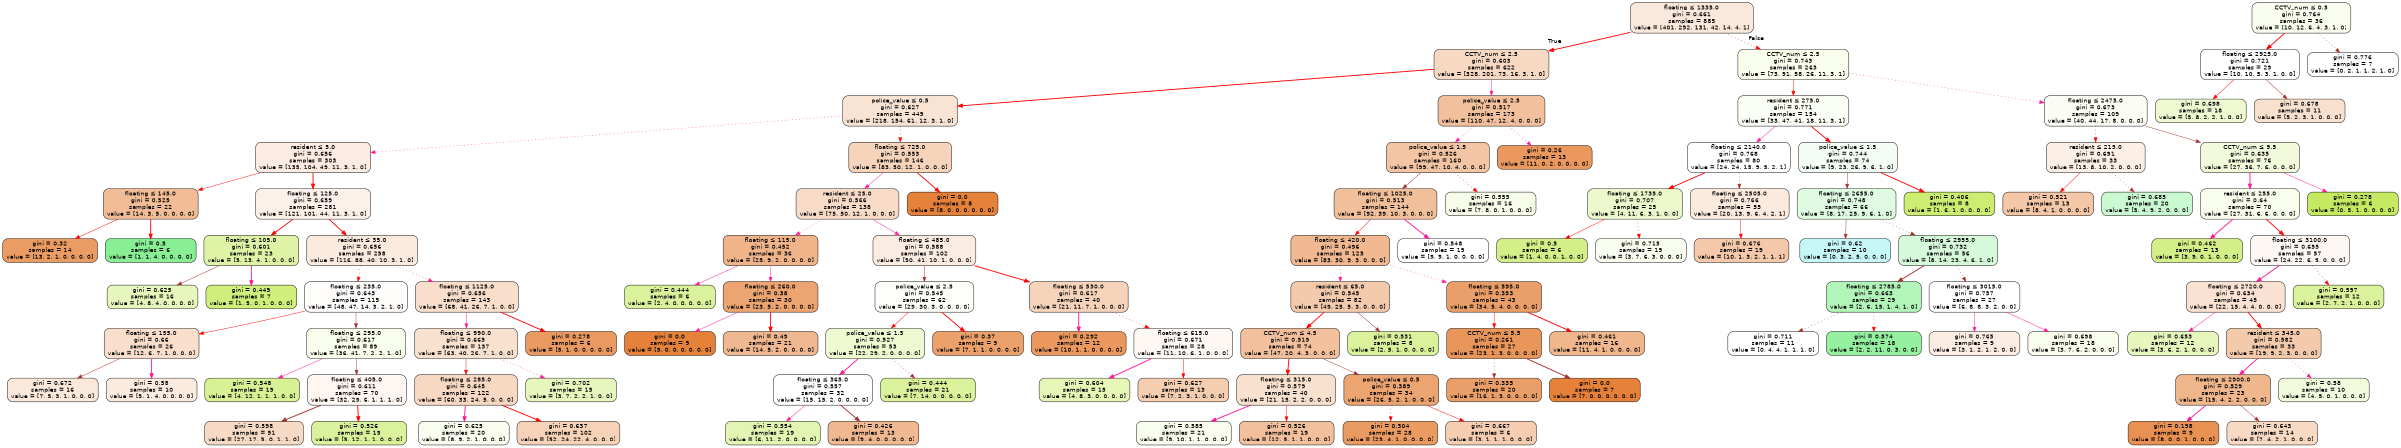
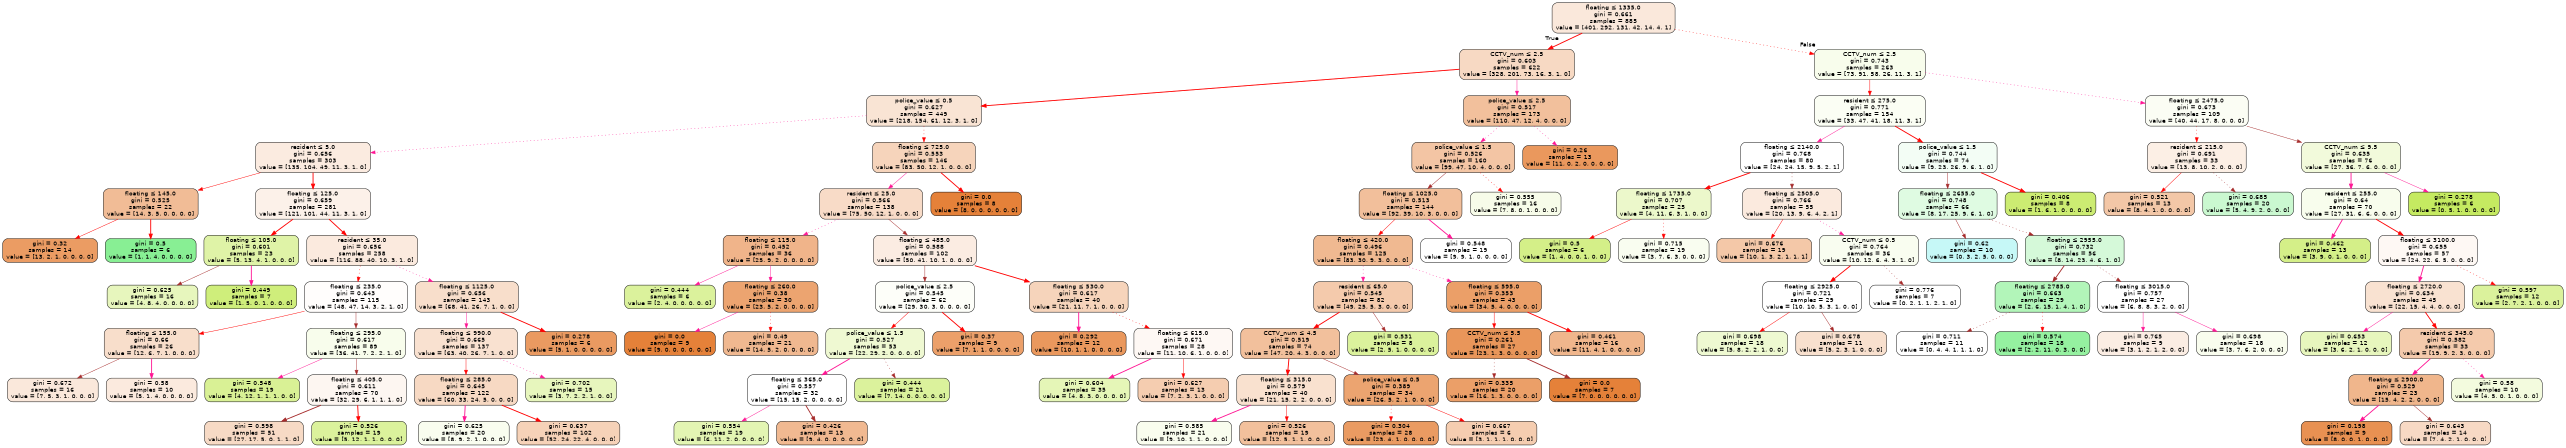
  digraph {
    node [color=black fillcolor="#ffffff" fontname=helvetica shape=box style="filled, rounded"]
    edge [color=red fontname=helvetica style=solid]
    n1 [fillcolor="#fae8db" label=<floating &le; 1335.0<br/>gini = 0.661<br/>samples = 885<br/>value = [401, 292, 131, 42, 14, 4, 1]>]
    n2 [fillcolor="#f7d9c3" label=<CCTV_num &le; 2.5<br/>gini = 0.603<br/>samples = 622<br/>value = [328, 201, 73, 16, 3, 1, 0]>]
    n3 [fillcolor="#f8fdec" label=<CCTV_num &le; 2.5<br/>gini = 0.743<br/>samples = 263<br/>value = [73, 91, 58, 26, 11, 3, 1]>]
    n4 [fillcolor="#f9e4d4" label=<police_value &le; 0.5<br/>gini = 0.627<br/>samples = 449<br/>value = [218, 154, 61, 12, 3, 1, 0]>]
    n5 [fillcolor="#f2c09c" label=<police_value &le; 2.5<br/>gini = 0.517<br/>samples = 173<br/>value = [110, 47, 12, 4, 0, 0, 0]>]
    n6 [fillcolor="#fbfef4" label=<resident &le; 275.0<br/>gini = 0.771<br/>samples = 154<br/>value = [33, 47, 41, 18, 11, 3, 1]>]
    n7 [fillcolor="#fbfdf4" label=<floating &le; 2475.0<br/>gini = 0.673<br/>samples = 109<br/>value = [40, 44, 17, 8, 0, 0, 0]>]
    n8 [fillcolor="#fbebe0" label=<resident &le; 5.0<br/>gini = 0.656<br/>samples = 303<br/>value = [135, 104, 49, 11, 3, 1, 0]>]
    n9 [fillcolor="#f6d4bb" label=<floating &le; 725.0<br/>gini = 0.553<br/>samples = 146<br/>value = [83, 50, 12, 1, 0, 0, 0]>]
    n10 [fillcolor="#f3c5a4" label=<police_value &le; 1.5<br/>gini = 0.526<br/>samples = 160<br/>value = [99, 47, 10, 4, 0, 0, 0]>]
    n11 [fillcolor="#ea985d" label=<gini = 0.26<br/>samples = 13<br/>value = [11, 0, 2, 0, 0, 0, 0]>]
    n12 [fillcolor="#f1bc96" label=<floating &le; 145.0<br/>gini = 0.525<br/>samples = 22<br/>value = [14, 3, 5, 0, 0, 0, 0]>]
    n13 [fillcolor="#fcf1e9" label=<floating &le; 125.0<br/>gini = 0.659<br/>samples = 281<br/>value = [121, 101, 44, 11, 3, 1, 0]>]
    n14 [fillcolor="#f8dbc7" label=<resident &le; 25.0<br/>gini = 0.566<br/>samples = 138<br/>value = [75, 50, 12, 1, 0, 0, 0]>]
    n15 [fillcolor="#e58139" label=<gini = 0.0<br/>samples = 8<br/>value = [8, 0, 0, 0, 0, 0, 0]>]
    n16 [fillcolor="#eb9c63" label=<gini = 0.32<br/>samples = 14<br/>value = [13, 2, 1, 0, 0, 0, 0]>]
    n17 [fillcolor="#88ef94" label=<gini = 0.5<br/>samples = 6<br/>value = [1, 1, 4, 0, 0, 0, 0]>]
    n18 [fillcolor="#dff3a7" label=<floating &le; 105.0<br/>gini = 0.601<br/>samples = 23<br/>value = [5, 13, 4, 1, 0, 0, 0]>]
    n19 [fillcolor="#fbeade" label=<resident &le; 35.0<br/>gini = 0.656<br/>samples = 258<br/>value = [116, 88, 40, 10, 3, 1, 0]>]
    n20 [fillcolor="#e7f6bd" label=<gini = 0.625<br/>samples = 16<br/>value = [4, 8, 4, 0, 0, 0, 0]>]
    n21 [fillcolor="#cfee7b" label=<gini = 0.449<br/>samples = 7<br/>value = [1, 5, 0, 1, 0, 0, 0]>]
    n22 [fillcolor="#fffdfc" label=<floating &le; 235.0<br/>gini = 0.643<br/>samples = 115<br/>value = [48, 47, 14, 3, 2, 1, 0]>]
    n23 [fillcolor="#f8decb" label=<floating &le; 1125.0<br/>gini = 0.656<br/>samples = 143<br/>value = [68, 41, 26, 7, 1, 0, 0]>]
    n24 [fillcolor="#f8decb" label=<floating &le; 155.0<br/>gini = 0.66<br/>samples = 26<br/>value = [12, 6, 7, 1, 0, 0, 0]>]
    n25 [fillcolor="#f8fdec" label=<floating &le; 295.0<br/>gini = 0.617<br/>samples = 89<br/>value = [36, 41, 7, 2, 2, 1, 0]>]
    n26 [fillcolor="#f9e1d0" label=<floating &le; 990.0<br/>gini = 0.665<br/>samples = 137<br/>value = [63, 40, 26, 7, 1, 0, 0]>]
    n27 [fillcolor="#ea9a61" label=<gini = 0.278<br/>samples = 6<br/>value = [5, 1, 0, 0, 0, 0, 0]>]
    n28 [fillcolor="#fae8db" label=<gini = 0.672<br/>samples = 16<br/>value = [7, 5, 3, 1, 0, 0, 0]>]
    n29 [fillcolor="#fbeade" label=<gini = 0.58<br/>samples = 10<br/>value = [5, 1, 4, 0, 0, 0, 0]>]
    n30 [fillcolor="#d9f195" label=<gini = 0.548<br/>samples = 19<br/>value = [4, 12, 1, 1, 1, 0, 0]>]
    n31 [fillcolor="#fdf6f1" label=<floating &le; 405.0<br/>gini = 0.611<br/>samples = 70<br/>value = [32, 29, 6, 1, 1, 1, 0]>]
    n32 [fillcolor="#f7dac5" label=<gini = 0.598<br/>samples = 51<br/>value = [27, 17, 5, 0, 1, 1, 0]>]
    n33 [fillcolor="#dbf29c" label=<gini = 0.526<br/>samples = 19<br/>value = [5, 12, 1, 1, 0, 0, 0]>]
    n34 [fillcolor="#f7d9c3" label=<floating &le; 285.0<br/>gini = 0.645<br/>samples = 122<br/>value = [60, 33, 24, 5, 0, 0, 0]>]
    n35 [fillcolor="#e7f6bd" label=<gini = 0.702<br/>samples = 15<br/>value = [3, 7, 2, 2, 1, 0, 0]>]
    n36 [fillcolor="#f9fdef" label=<gini = 0.625<br/>samples = 20<br/>value = [8, 9, 2, 1, 0, 0, 0]>]
    n37 [fillcolor="#f6d2b8" label=<gini = 0.637<br/>samples = 102<br/>value = [52, 24, 22, 4, 0, 0, 0]>]
    n38 [fillcolor="#f0b48a" label=<floating &le; 115.0<br/>gini = 0.452<br/>samples = 36<br/>value = [25, 9, 2, 0, 0, 0, 0]>]
    n39 [fillcolor="#fbece2" label=<floating &le; 485.0<br/>gini = 0.588<br/>samples = 102<br/>value = [50, 41, 10, 1, 0, 0, 0]>]
    n40 [fillcolor="#dbf29c" label=<gini = 0.444<br/>samples = 6<br/>value = [2, 4, 0, 0, 0, 0, 0]>]
    n41 [fillcolor="#eca470" label=<floating &le; 260.0<br/>gini = 0.38<br/>samples = 30<br/>value = [23, 5, 2, 0, 0, 0, 0]>]
    n42 [fillcolor="#fdfef9" label=<police_value &le; 2.5<br/>gini = 0.545<br/>samples = 62<br/>value = [29, 30, 3, 0, 0, 0, 0]>]
    n43 [fillcolor="#f6d4bb" label=<floating &le; 530.0<br/>gini = 0.617<br/>samples = 40<br/>value = [21, 11, 7, 1, 0, 0, 0]>]
    n44 [fillcolor="#e58139" label=<gini = 0.0<br/>samples = 9<br/>value = [9, 0, 0, 0, 0, 0, 0]>]
    n45 [fillcolor="#f0b890" label=<gini = 0.49<br/>samples = 21<br/>value = [14, 5, 2, 0, 0, 0, 0]>]
    n46 [fillcolor="#eff9d2" label=<police_value &le; 1.5<br/>gini = 0.527<br/>samples = 53<br/>value = [22, 29, 2, 0, 0, 0, 0]>]
    n47 [fillcolor="#eca06a" label=<gini = 0.37<br/>samples = 9<br/>value = [7, 1, 1, 0, 0, 0, 0]>]
    n48 [fillcolor="#ea985d" label=<gini = 0.292<br/>samples = 12<br/>value = [10, 1, 1, 0, 0, 0, 0]>]
    n49 [fillcolor="#fef8f4" label=<floating &le; 615.0<br/>gini = 0.671<br/>samples = 28<br/>value = [11, 10, 6, 1, 0, 0, 0]>]
    n50 [label=<floating &le; 365.0<br/>gini = 0.557<br/>samples = 32<br/>value = [15, 15, 2, 0, 0, 0, 0]>]
    n51 [fillcolor="#dbf29c" label=<gini = 0.444<br/>samples = 21<br/>value = [7, 14, 0, 0, 0, 0, 0]>]
    n52 [fillcolor="#e3f5b3" label=<gini = 0.554<br/>samples = 19<br/>value = [6, 11, 2, 0, 0, 0, 0]>]
    n53 [fillcolor="#f1b991" label=<gini = 0.426<br/>samples = 13<br/>value = [9, 4, 0, 0, 0, 0, 0]>]
-   n54 [fillcolor="#e5f6b7" label=<gini = 0.604<br/>samples = 15<br/>value = [4, 8, 3, 0, 0, 0, 0]>]
+   n54 [fillcolor="#e5f6b7" label=<gini = 0.604<br/>samples = 35<br/>value = [4, 8, 3, 0, 0, 0, 0]>]
    n55 [fillcolor="#f5cdb0" label=<gini = 0.627<br/>samples = 13<br/>value = [7, 2, 3, 1, 0, 0, 0]>]
    n56 [fillcolor="#f2bf9b" label=<floating &le; 1025.0<br/>gini = 0.513<br/>samples = 144<br/>value = [92, 39, 10, 3, 0, 0, 0]>]
    n57 [fillcolor="#f7fce9" label=<gini = 0.555<br/>samples = 16<br/>value = [7, 8, 0, 1, 0, 0, 0]>]
    n58 [fillcolor="#f0b991" label=<floating &le; 420.0<br/>gini = 0.496<br/>samples = 125<br/>value = [83, 30, 9, 3, 0, 0, 0]>]
    n59 [label=<gini = 0.548<br/>samples = 19<br/>value = [9, 9, 1, 0, 0, 0, 0]>]
    n60 [fillcolor="#f4caac" label=<resident &le; 65.0<br/>gini = 0.545<br/>samples = 82<br/>value = [49, 25, 5, 3, 0, 0, 0]>]
    n61 [fillcolor="#eb9f68" label=<floating &le; 595.0<br/>gini = 0.353<br/>samples = 43<br/>value = [34, 5, 4, 0, 0, 0, 0]>]
    n62 [fillcolor="#f2c09c" label=<CCTV_num &le; 4.5<br/>gini = 0.519<br/>samples = 74<br/>value = [47, 20, 4, 3, 0, 0, 0]>]
    n63 [fillcolor="#dbf29c" label=<gini = 0.531<br/>samples = 8<br/>value = [2, 5, 1, 0, 0, 0, 0]>]
    n64 [fillcolor="#e9965a" label=<CCTV_num &le; 5.5<br/>gini = 0.261<br/>samples = 27<br/>value = [23, 1, 3, 0, 0, 0, 0]>]
    n65 [fillcolor="#f0b68c" label=<gini = 0.461<br/>samples = 16<br/>value = [11, 4, 1, 0, 0, 0, 0]>]
    n66 [fillcolor="#f9e1cf" label=<floating &le; 315.0<br/>gini = 0.579<br/>samples = 40<br/>value = [21, 15, 2, 2, 0, 0, 0]>]
    n67 [fillcolor="#eca470" label=<police_value &le; 0.5<br/>gini = 0.389<br/>samples = 34<br/>value = [26, 5, 2, 1, 0, 0, 0]>]
    n68 [fillcolor="#f9fdee" label=<gini = 0.585<br/>samples = 21<br/>value = [9, 10, 1, 1, 0, 0, 0]>]
    n69 [fillcolor="#f2c09c" label=<gini = 0.526<br/>samples = 19<br/>value = [12, 5, 1, 1, 0, 0, 0]>]
    n70 [fillcolor="#ea9b62" label=<gini = 0.304<br/>samples = 28<br/>value = [23, 4, 1, 0, 0, 0, 0]>]
    n71 [fillcolor="#f5cdb0" label=<gini = 0.667<br/>samples = 6<br/>value = [3, 1, 1, 1, 0, 0, 0]>]
    n72 [fillcolor="#eb9f68" label=<gini = 0.335<br/>samples = 20<br/>value = [16, 1, 3, 0, 0, 0, 0]>]
    n73 [fillcolor="#e58139" label=<gini = 0.0<br/>samples = 7<br/>value = [7, 0, 0, 0, 0, 0, 0]>]
    n74 [label=<floating &le; 2140.0<br/>gini = 0.768<br/>samples = 80<br/>value = [24, 24, 15, 9, 5, 2, 1]>]
    n75 [fillcolor="#f3fdf5" label=<police_value &le; 1.5<br/>gini = 0.744<br/>samples = 74<br/>value = [9, 23, 26, 9, 6, 1, 0]>]
    n76 [fillcolor="#fcefe5" label=<resident &le; 215.0<br/>gini = 0.691<br/>samples = 33<br/>value = [13, 8, 10, 2, 0, 0, 0]>]
    n77 [fillcolor="#f2fadb" label=<CCTV_num &le; 9.5<br/>gini = 0.635<br/>samples = 76<br/>value = [27, 36, 7, 6, 0, 0, 0]>]
    n78 [fillcolor="#ecf8cb" label=<floating &le; 1735.0<br/>gini = 0.707<br/>samples = 25<br/>value = [4, 11, 6, 3, 1, 0, 0]>]
    n79 [fillcolor="#fbeade" label=<floating &le; 2505.0<br/>gini = 0.766<br/>samples = 55<br/>value = [20, 13, 9, 6, 4, 2, 1]>]
    n80 [fillcolor="#dffbe2" label=<floating &le; 2655.0<br/>gini = 0.748<br/>samples = 66<br/>value = [8, 17, 25, 9, 6, 1, 0]>]
    n81 [fillcolor="#ccec72" label=<gini = 0.406<br/>samples = 8<br/>value = [1, 6, 1, 0, 0, 0, 0]>]
    n82 [fillcolor="#d4ef88" label=<gini = 0.5<br/>samples = 6<br/>value = [1, 4, 0, 0, 1, 0, 0]>]
    n83 [fillcolor="#f9fdf0" label=<gini = 0.715<br/>samples = 19<br/>value = [3, 7, 6, 3, 0, 0, 0]>]
    n84 [fillcolor="#f4c8a8" label=<gini = 0.676<br/>samples = 19<br/>value = [10, 1, 3, 2, 1, 1, 1]>]
    n85 [fillcolor="#f9fdf0" label=<CCTV_num &le; 0.5<br/>gini = 0.764<br/>samples = 36<br/>value = [10, 12, 6, 4, 3, 1, 0]>]
    n86 [label=<floating &le; 2925.0<br/>gini = 0.721<br/>samples = 29<br/>value = [10, 10, 5, 3, 1, 0, 0]>]
    n87 [label=<gini = 0.776<br/>samples = 7<br/>value = [0, 2, 1, 1, 2, 1, 0]>]
    n88 [fillcolor="#eef9d1" label=<gini = 0.698<br/>samples = 18<br/>value = [5, 8, 2, 2, 1, 0, 0]>]
    n89 [fillcolor="#f8e0ce" label=<gini = 0.678<br/>samples = 11<br/>value = [5, 2, 3, 1, 0, 0, 0]>]
    n90 [fillcolor="#c6f8f7" label=<gini = 0.62<br/>samples = 10<br/>value = [0, 3, 2, 5, 0, 0, 0]>]
    n91 [fillcolor="#d5f9d9" label=<floating &le; 2955.0<br/>gini = 0.732<br/>samples = 56<br/>value = [8, 14, 23, 4, 6, 1, 0]>]
    n92 [fillcolor="#b2f5b9" label=<floating &le; 2785.0<br/>gini = 0.663<br/>samples = 29<br/>value = [2, 6, 15, 1, 4, 1, 0]>]
    n93 [label=<floating &le; 3015.0<br/>gini = 0.757<br/>samples = 27<br/>value = [6, 8, 8, 3, 2, 0, 0]>]
    n94 [label=<gini = 0.711<br/>samples = 11<br/>value = [0, 4, 4, 1, 1, 1, 0]>]
    n95 [fillcolor="#95f1a0" label=<gini = 0.574<br/>samples = 18<br/>value = [2, 2, 11, 0, 3, 0, 0]>]
    n96 [fillcolor="#fbede3" label=<gini = 0.765<br/>samples = 9<br/>value = [3, 1, 2, 1, 2, 0, 0]>]
    n97 [fillcolor="#f9fdee" label=<gini = 0.698<br/>samples = 18<br/>value = [3, 7, 6, 2, 0, 0, 0]>]
    n98 [fillcolor="#f3c7a7" label=<gini = 0.521<br/>samples = 13<br/>value = [8, 4, 1, 0, 0, 0, 0]>]
    n99 [fillcolor="#caf8d0" label=<gini = 0.685<br/>samples = 20<br/>value = [5, 4, 9, 2, 0, 0, 0]>]
    n100 [fillcolor="#f8fded" label=<resident &le; 255.0<br/>gini = 0.64<br/>samples = 70<br/>value = [27, 31, 6, 6, 0, 0, 0]>]
    n101 [fillcolor="#c5ea61" label=<gini = 0.278<br/>samples = 6<br/>value = [0, 5, 1, 0, 0, 0, 0]>]
    n102 [fillcolor="#d4ef88" label=<gini = 0.462<br/>samples = 13<br/>value = [3, 9, 0, 1, 0, 0, 0]>]
    n103 [fillcolor="#fef8f4" label=<floating &le; 3100.0<br/>gini = 0.655<br/>samples = 57<br/>value = [24, 22, 6, 5, 0, 0, 0]>]
    n104 [fillcolor="#f9e2d1" label=<floating &le; 2720.0<br/>gini = 0.634<br/>samples = 45<br/>value = [22, 15, 4, 4, 0, 0, 0]>]
    n105 [fillcolor="#dbf29c" label=<gini = 0.597<br/>samples = 12<br/>value = [2, 7, 2, 1, 0, 0, 0]>]
    n106 [fillcolor="#e7f6bd" label=<gini = 0.653<br/>samples = 12<br/>value = [3, 6, 2, 1, 0, 0, 0]>]
    n107 [fillcolor="#f4caac" label=<resident &le; 345.0<br/>gini = 0.582<br/>samples = 33<br/>value = [19, 9, 2, 3, 0, 0, 0]>]
    n108 [fillcolor="#f0b68c" label=<floating &le; 2900.0<br/>gini = 0.529<br/>samples = 23<br/>value = [15, 4, 2, 2, 0, 0, 0]>]
    n109 [fillcolor="#f3fbde" label=<gini = 0.58<br/>samples = 10<br/>value = [4, 5, 0, 1, 0, 0, 0]>]
    n110 [fillcolor="#e89152" label=<gini = 0.198<br/>samples = 9<br/>value = [8, 0, 0, 1, 0, 0, 0]>]
    n111 [fillcolor="#f7d9c4" label=<gini = 0.643<br/>samples = 14<br/>value = [7, 4, 2, 1, 0, 0, 0]>]
    n1 -> n2 [headlabel=True labelangle=45 labeldistance=2.5 style=bold]
    n1 -> n3 [headlabel=False labelangle=-45 labeldistance=2.5 style=dotted]
    n2 -> n4 [style=bold]
    n2 -> n5 [color=deeppink]
    n3 -> n6
    n3 -> n7 [color=deeppink style=dotted]
    n4 -> n8 [color=deeppink style=dotted]
    n4 -> n9 [style=dotted]
    n5 -> n10 [color=deeppink style=dotted]
    n5 -> n11 [color=deeppink style=dotted]
    n6 -> n74 [color=deeppink]
    n6 -> n75 [style=bold]
    n7 -> n76 [style=dotted]
    n7 -> n77 [color=brown]
    n8 -> n12
    n8 -> n13 [style=bold]
    n9 -> n14 [color=deeppink]
    n9 -> n15 [style=bold]
    n10 -> n56 [color=brown]
    n10 -> n57 [style=dotted]
    n12 -> n16
    n12 -> n17 [style=bold]
    n13 -> n18 [style=bold]
    n13 -> n19 [style=bold]
    n14 -> n38 [color=deeppink style=dotted]
-   n14 -> n39 [color=deeppink]
+   n14 -> n39 [color=brown]
    n18 -> n20 [color=brown]
    n18 -> n21 [color=deeppink style=bold]
    n19 -> n22 [style=dotted]
    n19 -> n23 [color=deeppink style=dotted]
    n22 -> n24
    n22 -> n25 [color=brown]
    n23 -> n26 [color=deeppink]
    n23 -> n27 [style=bold]
    n24 -> n28 [color=brown]
    n24 -> n29 [color=deeppink style=bold]
    n25 -> n30 [color=deeppink]
    n25 -> n31 [color=brown]
    n26 -> n34
    n26 -> n35 [color=deeppink style=dotted]
    n31 -> n32 [color=brown style=bold]
    n31 -> n33 [style=bold]
    n34 -> n36 [color=deeppink style=bold]
    n34 -> n37 [style=bold]
    n38 -> n40 [color=deeppink]
    n38 -> n41 [color=deeppink]
    n39 -> n42 [color=brown]
    n39 -> n43 [style=bold]
    n41 -> n44 [color=deeppink]
-   n41 -> n45 [style=bold]
+   n41 -> n45 [style=dotted]
    n42 -> n46
    n42 -> n47 [style=bold]
    n43 -> n48 [color=deeppink style=bold]
    n43 -> n49 [style=dotted]
    n46 -> n50 [color=deeppink style=bold]
    n46 -> n51 [color=brown style=dotted]
    n49 -> n54 [color=deeppink style=bold]
    n49 -> n55
    n50 -> n52 [color=deeppink]
    n50 -> n53 [color=brown style=bold]
    n56 -> n58
    n56 -> n59 [color=deeppink style=bold]
    n58 -> n60 [color=deeppink style=dotted]
    n58 -> n61 [color=deeppink style=dotted]
    n60 -> n62 [style=bold]
    n60 -> n63 [color=brown]
    n61 -> n64
    n61 -> n65 [style=bold]
    n62 -> n66 [style=bold]
    n62 -> n67 [color=brown]
    n64 -> n72 [color=brown style=dotted]
    n64 -> n73 [color=brown style=bold]
    n66 -> n68 [color=deeppink style=bold]
    n66 -> n69
    n67 -> n70 [style=dotted]
    n67 -> n71
    n74 -> n78 [style=bold]
    n74 -> n79 [color=brown style=dotted]
    n75 -> n80 [color=brown]
    n75 -> n81 [style=bold]
    n76 -> n98
    n76 -> n99 [color=brown style=dotted]
    n77 -> n100 [color=deeppink style=bold]
    n77 -> n101 [color=deeppink]
    n78 -> n82
    n78 -> n83 [style=dotted]
    n79 -> n84
+   n79 -> n85 [color=deeppink style=dotted]
    n80 -> n90 [color=brown]
    n80 -> n91 [color=brown style=dotted]
    n85 -> n86 [style=bold]
    n85 -> n87 [color=brown style=dotted]
    n86 -> n88
    n86 -> n89 [color=brown]
    n91 -> n92 [color=brown style=bold]
    n91 -> n93 [color=brown style=dotted]
    n92 -> n94 [color=brown style=dotted]
    n92 -> n95 [style=dotted]
    n93 -> n96 [color=deeppink]
    n93 -> n97 [color=deeppink]
    n100 -> n102 [color=deeppink style=bold]
    n100 -> n103 [style=bold]
    n103 -> n104 [color=deeppink style=bold]
    n103 -> n105 [style=dotted]
    n104 -> n106 [color=deeppink]
    n104 -> n107 [style=bold]
    n107 -> n108 [color=deeppink style=bold]
    n107 -> n109 [color=deeppink style=dotted]
    n108 -> n110 [color=deeppink style=bold]
    n108 -> n111 [color=brown]
  }
